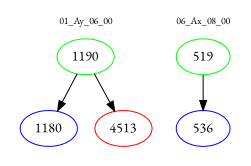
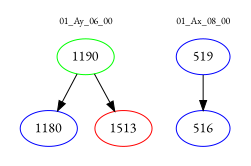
  digraph {
    fontname="EB Garamond"
    node [color=green fontname="EB Garamond"]
    edge [color=black fontname="EB Garamond"]
    n1 [label=1190]
    n2 [color=blue label=1180]
-   n3 [color=red label=4513]
-   n4 [label=519]
-   n5 [color=blue label=536]
+   n3 [color=red label=1513]
+   n4 [color=blue label=519]
+   n5 [color=blue label=516]
    subgraph cluster_1 {
      color=white
      fontsize=10
      label="01_Ay_06_00"
      n1
      n2
      n3
    }
    subgraph cluster_2 {
      color=white
      fontsize=10
-     label="06_Ax_08_00"
+     label="01_Ax_08_00"
      n4
      n5
    }
    n1 -> n2
    n1 -> n3
    n4 -> n5
  }
